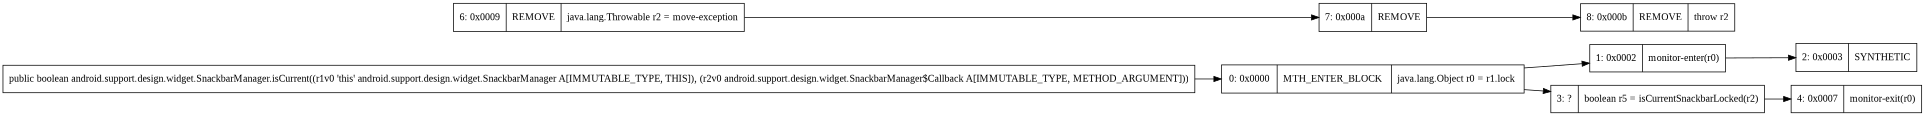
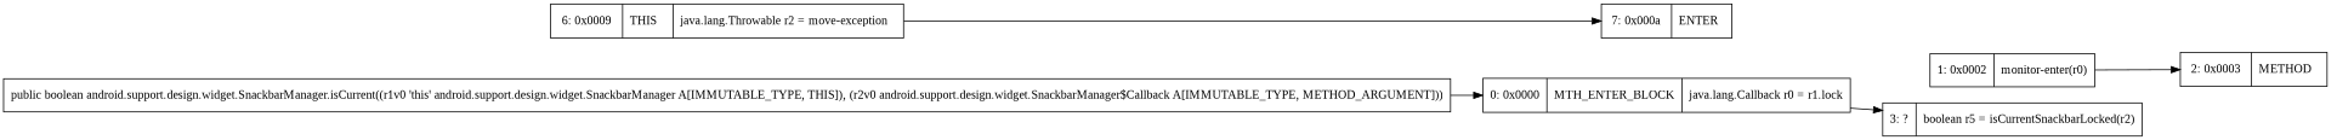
  digraph {
    fontname="Liberation Serif"
    rankdir=LR
    node [fontname="Liberation Serif" shape=record]
    edge [fontname="Liberation Serif"]
-   n1 [label="{0\:\ 0x0000|MTH_ENTER_BLOCK\l|java.lang.Object r0 = r1.lock\l}"]
+   n1 [label="{0\:\ 0x0000|MTH_ENTER_BLOCK\l|java.lang.Callback r0 = r1.lock\l}"]
    n2 [label="{1\:\ 0x0002|monitor\-enter(r0)\l}"]
    n3 [label="{3\:\ ?|boolean r5 = isCurrentSnackbarLocked(r2)\l}"]
-   n4 [label="{2\:\ 0x0003|SYNTHETIC\l}"]
-   n5 [label="{4\:\ 0x0007|monitor\-exit(r0)\l}"]
-   n6 [label="{6\:\ 0x0009|REMOVE\l|java.lang.Throwable r2 = move\-exception\l}"]
-   n7 [label="{7\:\ 0x000a|REMOVE\l}"]
-   n8 [label="{8\:\ 0x000b|REMOVE\l|throw r2\l}"]
+   n4 [label="{2\:\ 0x0003|METHOD\l}"]
+   n6 [label="{6\:\ 0x0009|THIS\l|java.lang.Throwable r2 = move\-exception\l}"]
+   n7 [label="{7\:\ 0x000a|ENTER\l}"]
    n9 [label="{public boolean android.support.design.widget.SnackbarManager.isCurrent((r1v0 'this' android.support.design.widget.SnackbarManager A[IMMUTABLE_TYPE, THIS]), (r2v0 android.support.design.widget.SnackbarManager$Callback A[IMMUTABLE_TYPE, METHOD_ARGUMENT])) }"]
-   n1 -> n2
    n1 -> n3
    n2 -> n4
-   n3 -> n5
    n6 -> n7
-   n7 -> n8
    n9 -> n1
  }
